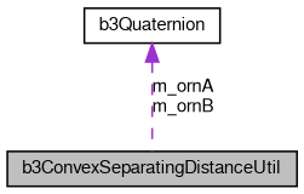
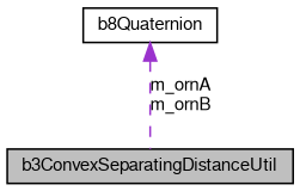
  digraph {
    node [color=black fontname=FreeSans fontsize=10 shape=record]
    n1 [fillcolor=grey75 fontcolor=black height=0.2 label=b3ConvexSeparatingDistanceUtil style=filled width=0.4]
-   n2 [height=0.2 label=b3Quaternion width=0.4]
+   n2 [height=0.2 label=b8Quaternion width=0.4]
    n2 -> n1 [color=darkorchid3 dir=back fontname=FreeSans fontsize=10 label="m_ornA\nm_ornB" labelfontname=FreeSans labelfontsize=10 style=dashed]
  }
